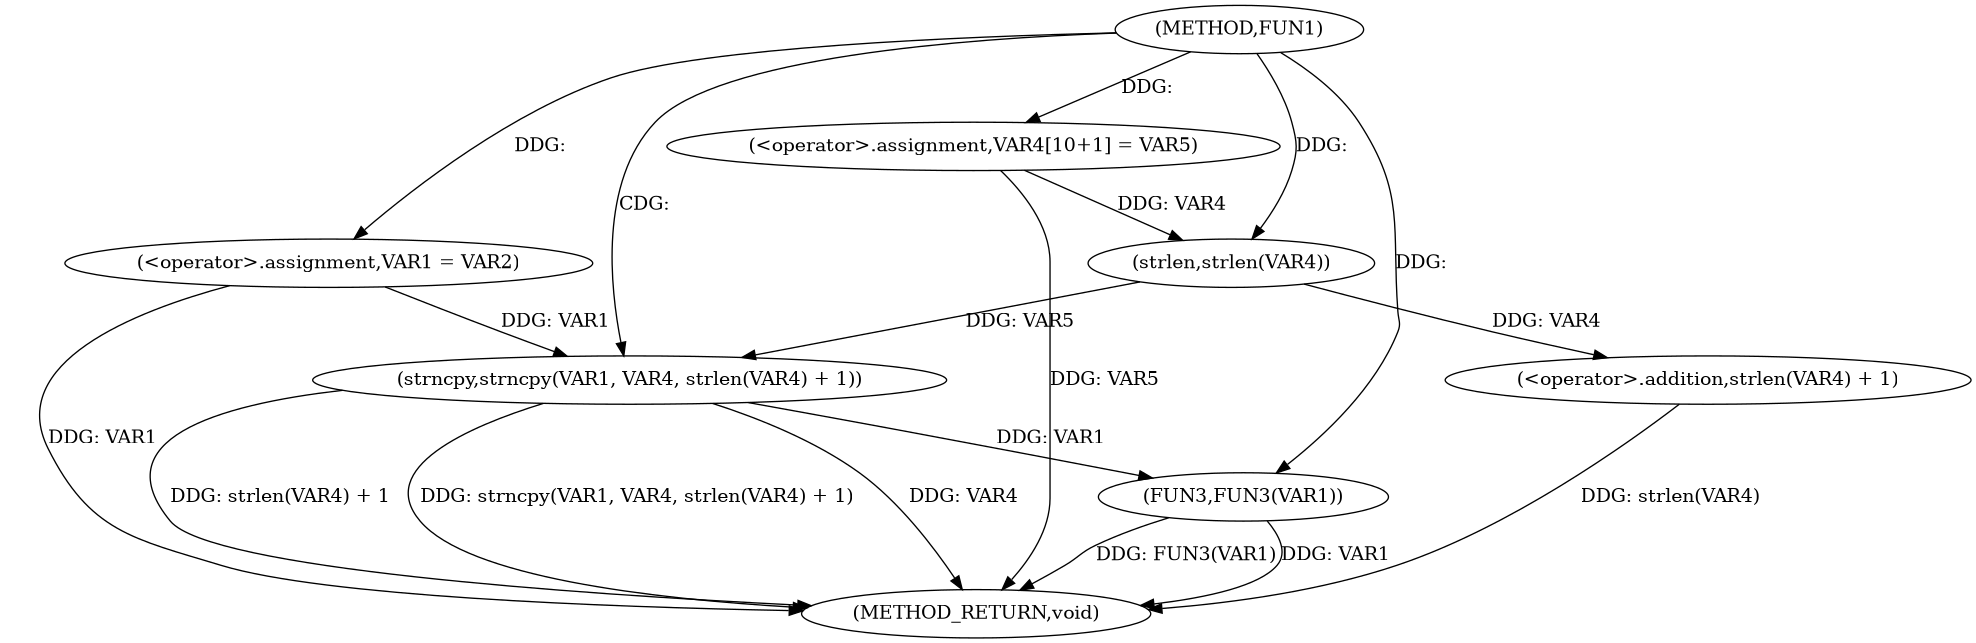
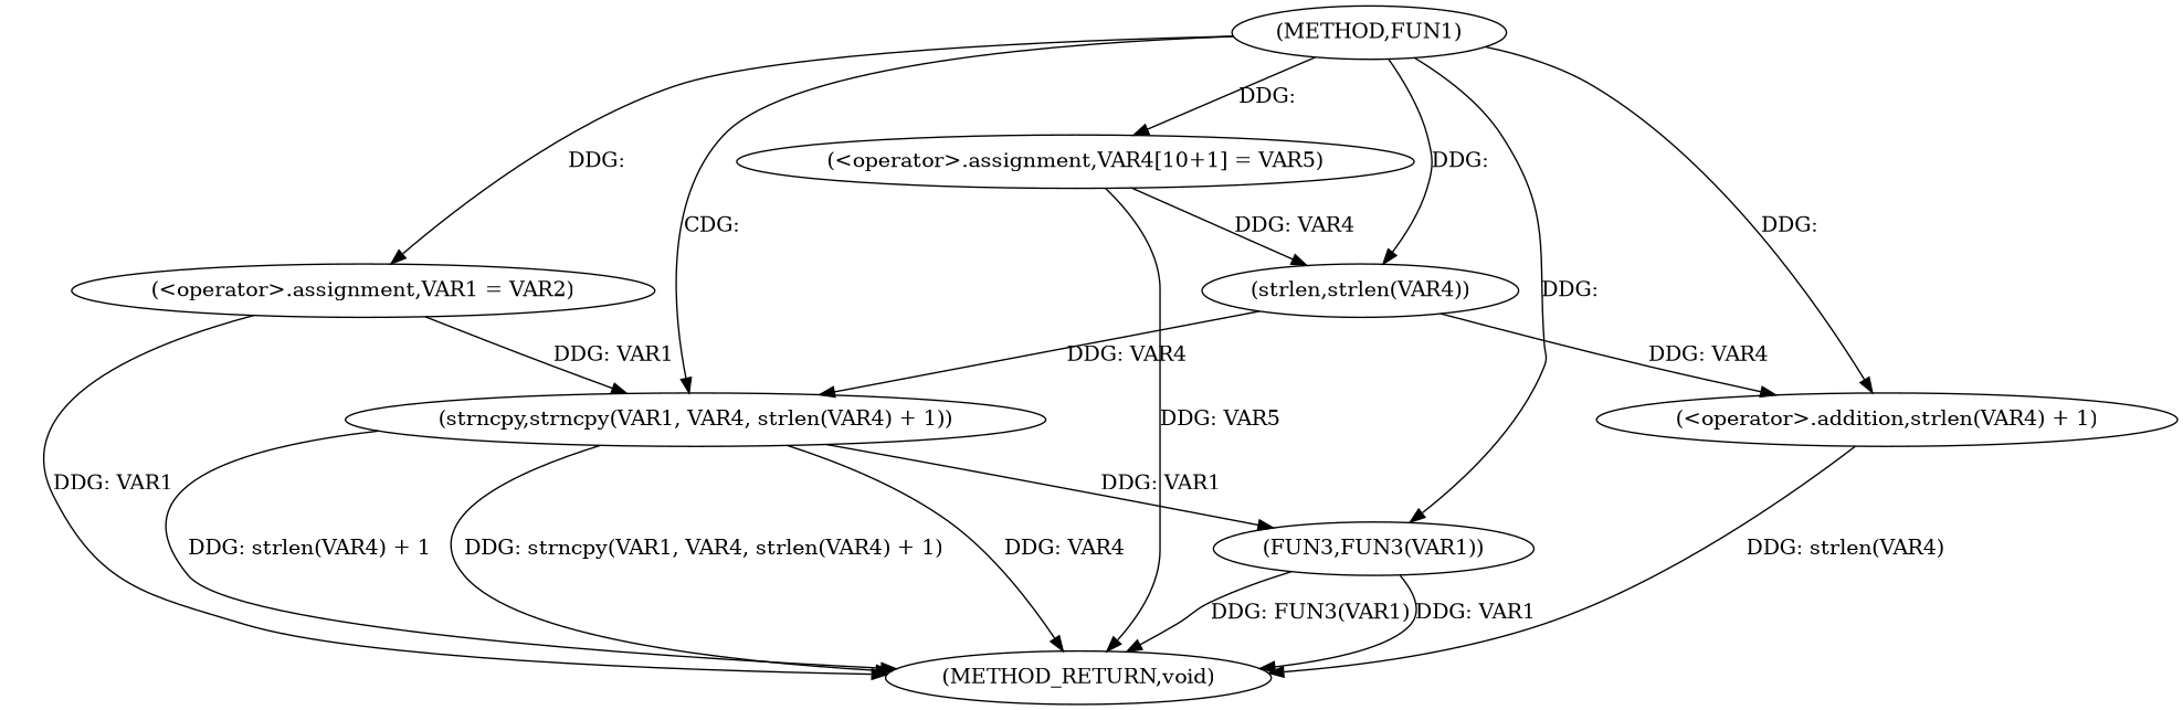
  digraph {
    n1 [label="(METHOD,FUN1)"]
    n2 [label="(<operator>.assignment,VAR1 = VAR2)"]
    n3 [label="(<operator>.assignment,VAR4[10+1] = VAR5)"]
    n4 [label="(strncpy,strncpy(VAR1, VAR4, strlen(VAR4) + 1))"]
    n5 [label="(<operator>.addition,strlen(VAR4) + 1)"]
    n6 [label="(strlen,strlen(VAR4))"]
    n7 [label="(FUN3,FUN3(VAR1))"]
    n8 [label="(METHOD_RETURN,void)"]
    n1 -> n2 [label="DDG: "]
    n1 -> n3 [label="DDG: "]
    n1 -> n4 [label="CDG: "]
+   n1 -> n5 [label="DDG: "]
    n1 -> n6 [label="DDG: "]
    n1 -> n7 [label="DDG: "]
    n2 -> n4 [label="DDG: VAR1"]
    n2 -> n8 [label="DDG: VAR1"]
    n3 -> n6 [label="DDG: VAR4"]
    n3 -> n8 [label="DDG: VAR5"]
    n4 -> n7 [label="DDG: VAR1"]
    n4 -> n8 [label="DDG: VAR4"]
    n4 -> n8 [label="DDG: strlen(VAR4) + 1"]
    n4 -> n8 [label="DDG: strncpy(VAR1, VAR4, strlen(VAR4) + 1)"]
    n5 -> n8 [label="DDG: strlen(VAR4)"]
-   n6 -> n4 [label="DDG: VAR5"]
+   n6 -> n4 [label="DDG: VAR4"]
    n6 -> n5 [label="DDG: VAR4"]
    n7 -> n8 [label="DDG: FUN3(VAR1)"]
    n7 -> n8 [label="DDG: VAR1"]
  }
